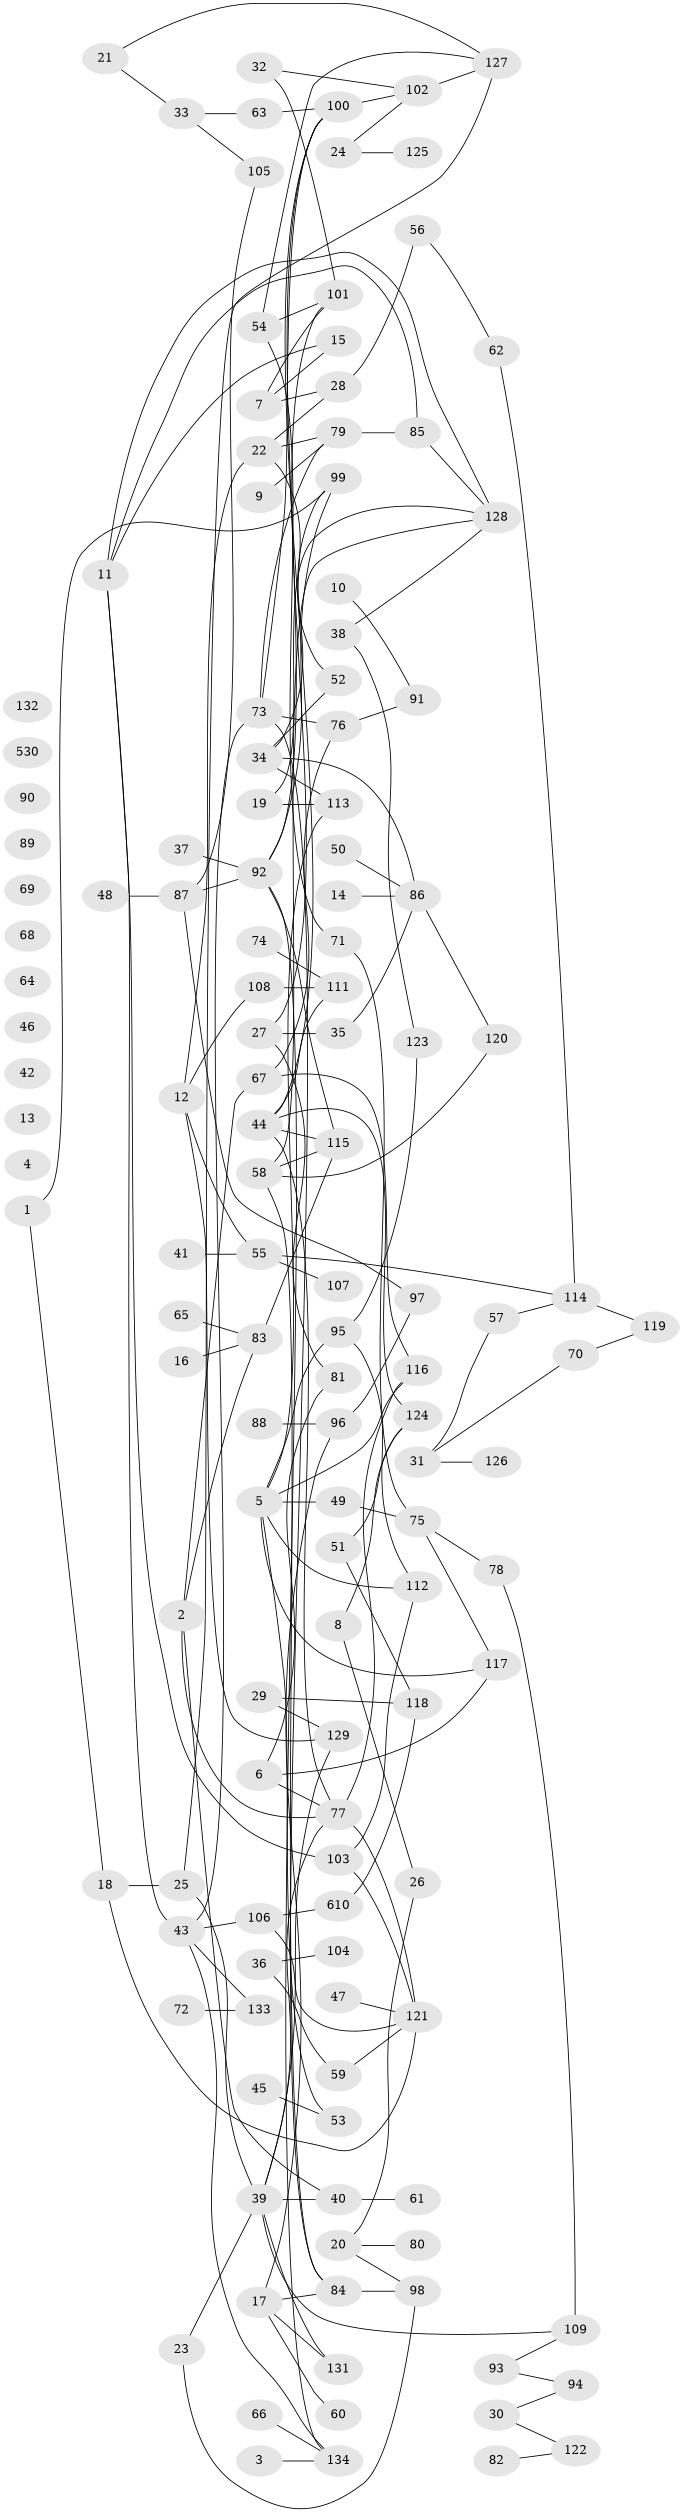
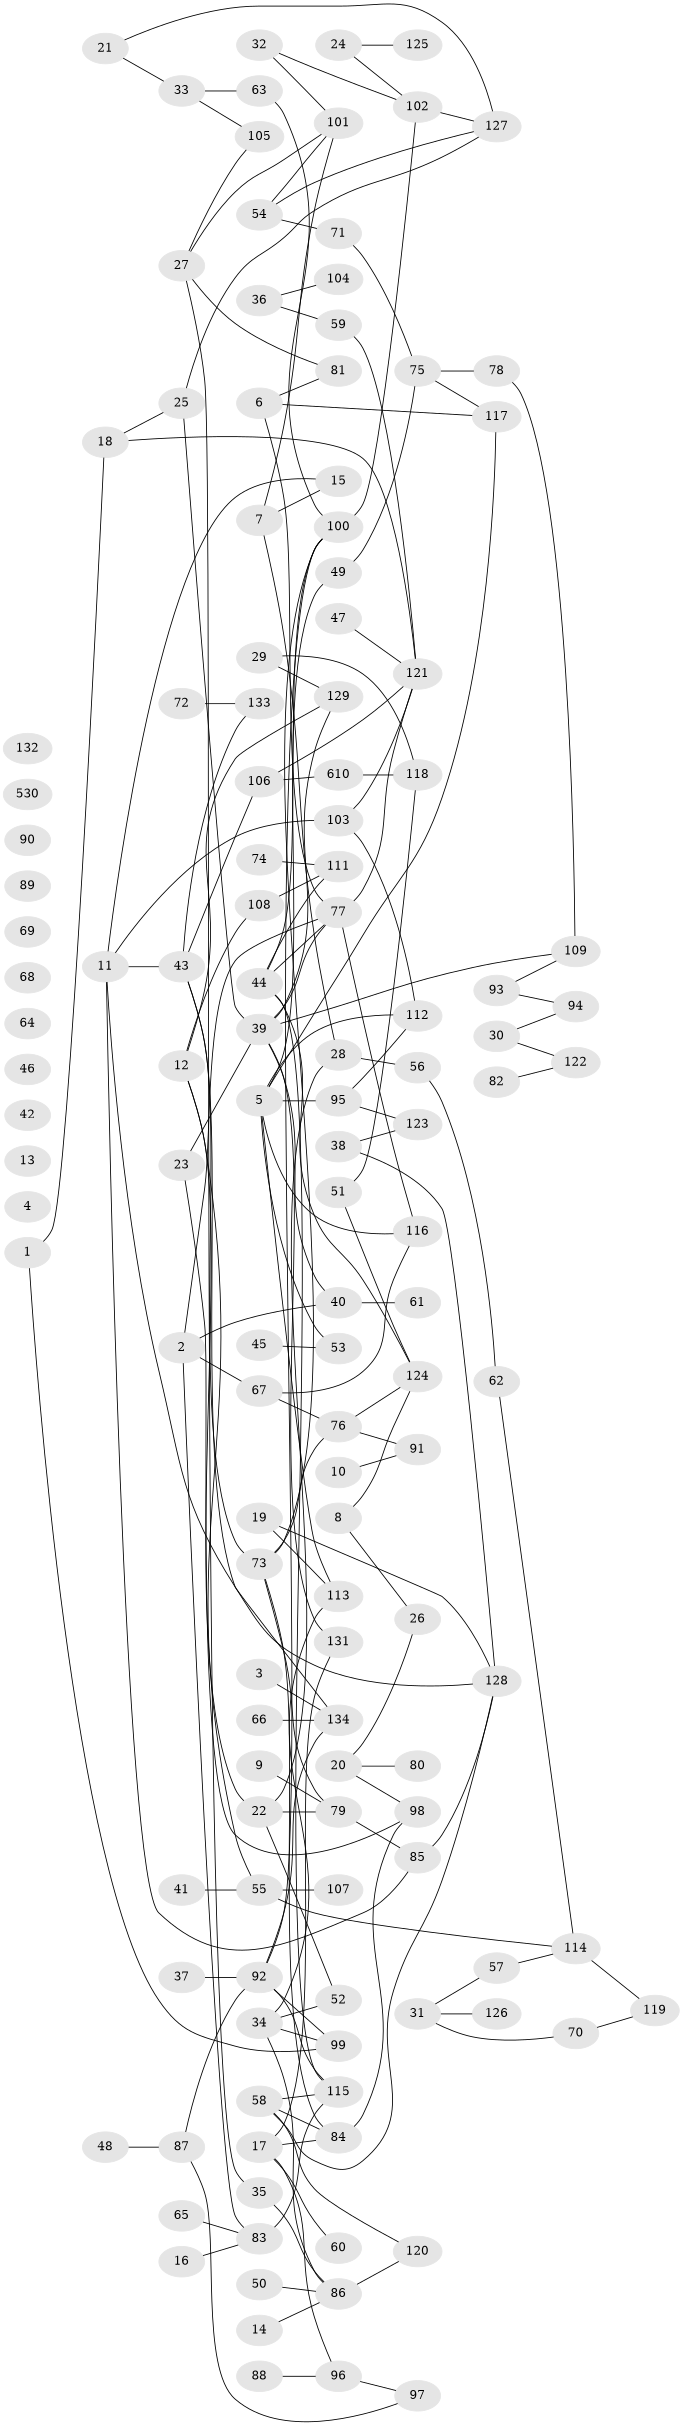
  graph {
    rankdir=LR
    node [color=gray90 style=filled]
    1
    18
    99
    25
    121
    2
    40
    67
    77
    83
    61
    116
    76
    115
    3
    134
    4
    5
    49
    53
    95
    112
    113
    117
    75
    123
    6
    81
    7
    15
    28
    101
    56
    8
    26
    124
    9
    79
    85
    10
    91
    11
    43
    103
    128
    73
    106
    133
    12
    22
    55
    108
    129
    52
    107
    114
    111
    13
    14
    86
    120
    16
    17
    60
    84
    96
    131
    98
    97
    127
    39
    19
    20
    80
    21
    33
    63
    105
    23
    109
    24
    102
    125
    27
    35
    62
    29
    118
    30
    94
    122
    31
    57
    70
    126
    119
    32
    100
    34
    36
    59
    104
    37
    92
    38
    41
    42
    n108 [label=610]
    44
    45
    46
    47
    48
    87
    78
    50
    51
    54
    71
    58
    64
    65
    66
    68
    69
    72
    74
    82
    88
    89
    90
    93
    n133 [label=530]
    132
    1 -- 18
    1 -- 99
    18 -- 25
    18 -- 121
    25 -- 127
    25 -- 39
    2 -- 40
    2 -- 67
    2 -- 77
    2 -- 83
    40 -- 61
    67 -- 116
    67 -- 76
    77 -- 121
    77 -- 116
    83 -- 115
+   76 -- 124
    76 -- 91
    3 -- 134
    5 -- 116
    5 -- 49
    5 -- 53
    5 -- 95
    5 -- 112
    5 -- 113
    5 -- 117
    49 -- 75
    95 -- 112
    95 -- 123
    75 -- 117
    75 -- 78
    6 -- 77
    6 -- 117
    6 -- 81
    7 -- 15
    7 -- 28
    7 -- 101
    28 -- 56
    56 -- 62
    8 -- 26
    8 -- 124
    9 -- 79
    79 -- 85
    85 -- 128
    10 -- 91
    11 -- 15
    11 -- 85
    11 -- 43
    11 -- 103
    11 -- 128
    43 -- 134
    43 -- 73
    43 -- 106
    43 -- 133
    103 -- 121
    103 -- 112
    73 -- 76
    73 -- 79
    73 -- 84
    73 -- 100
    106 -- 121
    106 -- n108
    12 -- 22
    12 -- 55
    12 -- 108
    12 -- 129
    22 -- 28
    22 -- 79
    22 -- 52
    55 -- 107
    55 -- 114
    108 -- 111
    114 -- 119
    14 -- 86
    86 -- 120
    16 -- 83
    17 -- 60
    17 -- 84
    17 -- 96
    17 -- 131
    84 -- 98
    96 -- 97
    39 -- 40
    39 -- 77
    39 -- 129
    39 -- 131
    39 -- 109
    19 -- 113
    19 -- 128
    20 -- 26
    20 -- 98
    20 -- 80
    21 -- 127
    21 -- 33
    33 -- 63
    33 -- 105
    63 -- 100
    23 -- 98
    23 -- 39
    24 -- 102
    24 -- 125
    102 -- 127
    27 -- 81
    27 -- 101
    27 -- 35
    35 -- 86
    62 -- 114
    29 -- 129
    29 -- 118
    30 -- 94
    30 -- 122
    31 -- 57
    31 -- 70
    31 -- 126
    57 -- 114
    70 -- 119
    32 -- 101
    32 -- 102
    100 -- 102
    34 -- 99
    34 -- 113
    34 -- 52
    34 -- 86
    36 -- 59
    36 -- 104
    59 -- 121
    37 -- 92
    92 -- 99
    92 -- 115
    92 -- 134
    92 -- 100
    38 -- 123
    38 -- 128
    41 -- 55
    n108 -- 118
    44 -- 77
    44 -- 115
    44 -- 124
    44 -- 111
    44 -- 100
    45 -- 53
    47 -- 121
    48 -- 87
    87 -- 97
-   87 -- 105
+   27 -- 105
    87 -- 92
    78 -- 109
    50 -- 86
    51 -- 124
    51 -- 118
    54 -- 101
    54 -- 127
    54 -- 71
    71 -- 75
    58 -- 115
    58 -- 128
    58 -- 120
    58 -- 84
    65 -- 83
    66 -- 134
    72 -- 133
    74 -- 111
    82 -- 122
    88 -- 96
    93 -- 109
    93 -- 94
  }
